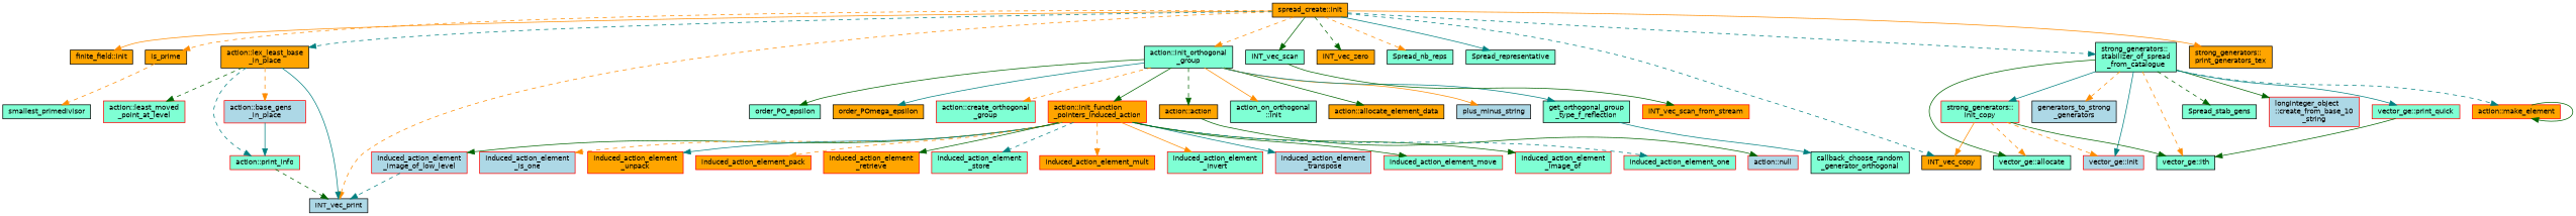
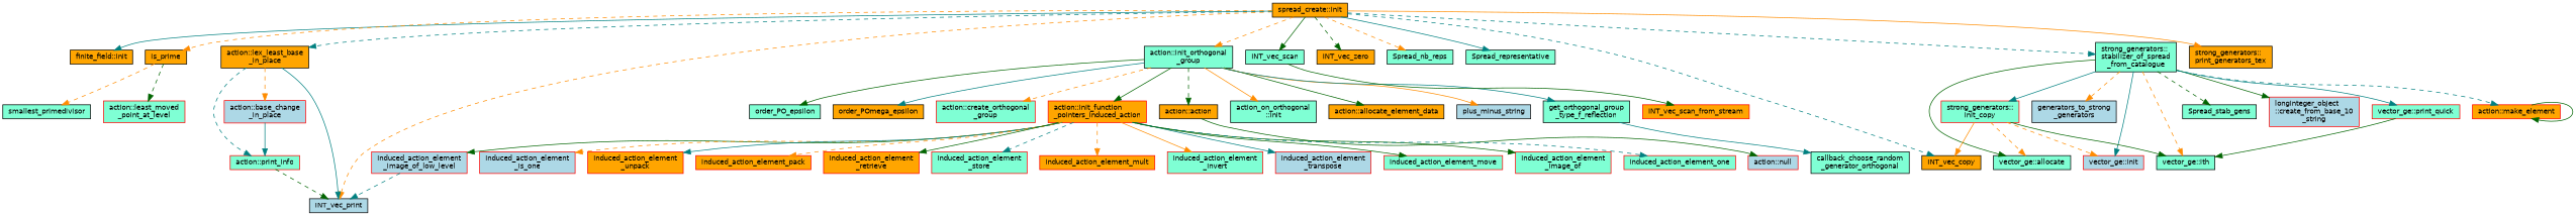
  digraph {
    rankdir=TB
    node [color=black fillcolor=aquamarine fontname=Helvetica fontsize=10 shape=record style=filled]
    edge [color=teal fontname=Helvetica fontsize=10 labelfontname=Helvetica labelfontsize=10 style=solid]
    n1 [fillcolor=orange fontcolor=black height=0.2 label="spread_create::init" width=0.4]
    n2 [fillcolor=orange height=0.2 label="finite_field::init" width=0.4]
    n3 [fillcolor=orange height=0.2 label=is_prime width=0.4]
    n4 [height=0.2 label="action::init_orthogonal\l_group" width=0.4]
    n5 [fillcolor=lightblue height=0.2 label=INT_vec_print width=0.4]
    n6 [fillcolor=orange height=0.2 label="action::lex_least_base\l_in_place" width=0.4]
    n7 [height=0.2 label=INT_vec_scan width=0.4]
    n8 [fillcolor=orange height=0.2 label=INT_vec_zero width=0.4]
    n9 [height=0.2 label=Spread_nb_reps width=0.4]
    n10 [height=0.2 label=Spread_representative width=0.4]
    n11 [fillcolor=orange height=0.2 label=INT_vec_copy width=0.4]
    n12 [height=0.2 label="strong_generators::\lstabilizer_of_spread\l_from_catalogue" width=0.4]
    n13 [fillcolor=orange height=0.2 label="strong_generators::\lprint_generators_tex" width=0.4]
    n14 [height=0.2 label=smallest_primedivisor width=0.4]
    n15 [fillcolor=orange height=0.2 label="action::action" width=0.4]
    n16 [height=0.2 label="action_on_orthogonal\l::init" width=0.4]
    n17 [fillcolor=orange height=0.2 label="action::allocate_element_data" width=0.4]
    n18 [color=red fillcolor=orange height=0.2 label="action::init_function\l_pointers_induced_action" width=0.4]
    n19 [fillcolor=lightblue height=0.2 label=plus_minus_string width=0.4]
    n20 [height=0.2 label="get_orthogonal_group\l_type_f_reflection" width=0.4]
    n21 [height=0.2 label=order_PO_epsilon width=0.4]
    n22 [fillcolor=orange height=0.2 label=order_POmega_epsilon width=0.4]
    n23 [color=red height=0.2 label="action::create_orthogonal\l_group" width=0.4]
    n24 [color=red height=0.2 label="action::print_info" width=0.4]
    n25 [color=red height=0.2 label="action::least_moved\l_point_at_level" width=0.4]
-   n26 [color=red fillcolor=lightblue height=0.2 label="action::base_gens\l_in_place" width=0.4]
+   n26 [color=red fillcolor=lightblue height=0.2 label="action::base_change\l_in_place" width=0.4]
    n27 [color=red fillcolor=orange height=0.2 label=INT_vec_scan_from_stream width=0.4]
    n28 [height=0.2 label=Spread_stab_gens width=0.4]
    n29 [color=red fillcolor=lightblue height=0.2 label="vector_ge::init" width=0.4]
    n30 [color=red fillcolor=lightblue height=0.2 label="longinteger_object\l::create_from_base_10\l_string" width=0.4]
    n31 [height=0.2 label="vector_ge::allocate" width=0.4]
    n32 [color=red fillcolor=orange height=0.2 label="action::make_element" width=0.4]
    n33 [height=0.2 label="vector_ge::ith" width=0.4]
    n34 [color=red height=0.2 label="vector_ge::print_quick" width=0.4]
    n35 [fillcolor=lightblue height=0.2 label="generators_to_strong\l_generators" width=0.4]
    n36 [color=red height=0.2 label="strong_generators::\linit_copy" width=0.4]
    n37 [color=red fillcolor=lightblue height=0.2 label="action::null" width=0.4]
    n38 [color=red height=0.2 label="induced_action_element\l_image_of" width=0.4]
    n39 [color=red fillcolor=lightblue height=0.2 label="induced_action_element\l_image_of_low_level" width=0.4]
    n40 [color=red height=0.2 label=induced_action_element_one width=0.4]
    n41 [color=red fillcolor=lightblue height=0.2 label="induced_action_element\l_is_one" width=0.4]
    n42 [color=red fillcolor=orange height=0.2 label="induced_action_element\l_unpack" width=0.4]
    n43 [color=red fillcolor=orange height=0.2 label=induced_action_element_pack width=0.4]
    n44 [color=red fillcolor=orange height=0.2 label="induced_action_element\l_retrieve" width=0.4]
    n45 [color=red height=0.2 label="induced_action_element\l_store" width=0.4]
    n46 [color=red fillcolor=orange height=0.2 label=induced_action_element_mult width=0.4]
    n47 [color=red height=0.2 label="induced_action_element\l_invert" width=0.4]
    n48 [color=red fillcolor=lightblue height=0.2 label="induced_action_element\l_transpose" width=0.4]
    n49 [color=red height=0.2 label=induced_action_element_move width=0.4]
    n50 [height=0.2 label="callback_choose_random\l_generator_orthogonal" width=0.4]
-   n1 -> n2 [color=darkorange]
+   n1 -> n2
    n1 -> n3 [color=darkorange style=dashed]
    n1 -> n4 [color=darkorange style=dashed]
    n1 -> n5 [color=darkorange style=dashed]
    n1 -> n6 [style=dashed]
    n1 -> n7 [color=darkgreen]
    n1 -> n8 [color=darkgreen style=dashed]
    n1 -> n9 [color=darkorange style=dashed]
    n1 -> n10
    n1 -> n11 [style=dashed]
    n1 -> n12 [style=dashed]
    n1 -> n13 [color=darkorange]
    n3 -> n14 [color=darkorange style=dashed]
    n4 -> n15 [color=darkgreen style=dashed]
    n4 -> n16 [color=darkorange]
    n4 -> n17 [color=darkgreen]
    n4 -> n18 [color=darkgreen]
    n4 -> n19 [color=darkorange]
    n4 -> n20
    n4 -> n21 [color=darkgreen]
    n4 -> n22
    n4 -> n23 [color=darkorange style=dashed]
    n6 -> n5
    n6 -> n24 [style=dashed]
-   n6 -> n25 [color=darkgreen style=dashed]
+   n3 -> n25 [color=darkgreen style=dashed]
    n6 -> n26 [color=darkorange style=dashed]
    n7 -> n27 [color=darkgreen]
    n12 -> n28 [color=darkgreen style=dashed]
    n12 -> n29
    n12 -> n30 [color=darkgreen]
    n12 -> n31 [color=darkgreen]
    n12 -> n32 [style=dashed]
    n12 -> n33 [color=darkorange style=dashed]
    n12 -> n34
    n12 -> n35 [color=darkorange style=dashed]
    n12 -> n36
    n15 -> n37 [color=darkgreen]
    n18 -> n38 [color=darkgreen]
    n18 -> n39 [color=darkgreen]
    n18 -> n40 [style=dashed]
    n18 -> n41 [color=darkorange style=dashed]
    n18 -> n42
    n18 -> n43 [color=darkorange style=dashed]
    n18 -> n44 [color=darkgreen]
    n18 -> n45 [style=dashed]
    n18 -> n46 [color=darkorange style=dashed]
    n18 -> n47 [color=darkorange]
    n18 -> n48
    n18 -> n49 [color=darkgreen]
    n20 -> n50
    n24 -> n5 [color=darkgreen style=dashed]
    n26 -> n24
    n32 -> n32 [color=darkgreen]
    n34 -> n33 [color=darkgreen]
    n36 -> n11 [color=darkorange]
    n36 -> n29 [color=darkorange style=dashed]
    n36 -> n31 [color=darkorange style=dashed]
    n36 -> n33 [color=darkgreen]
    n39 -> n5 [style=dashed]
  }
